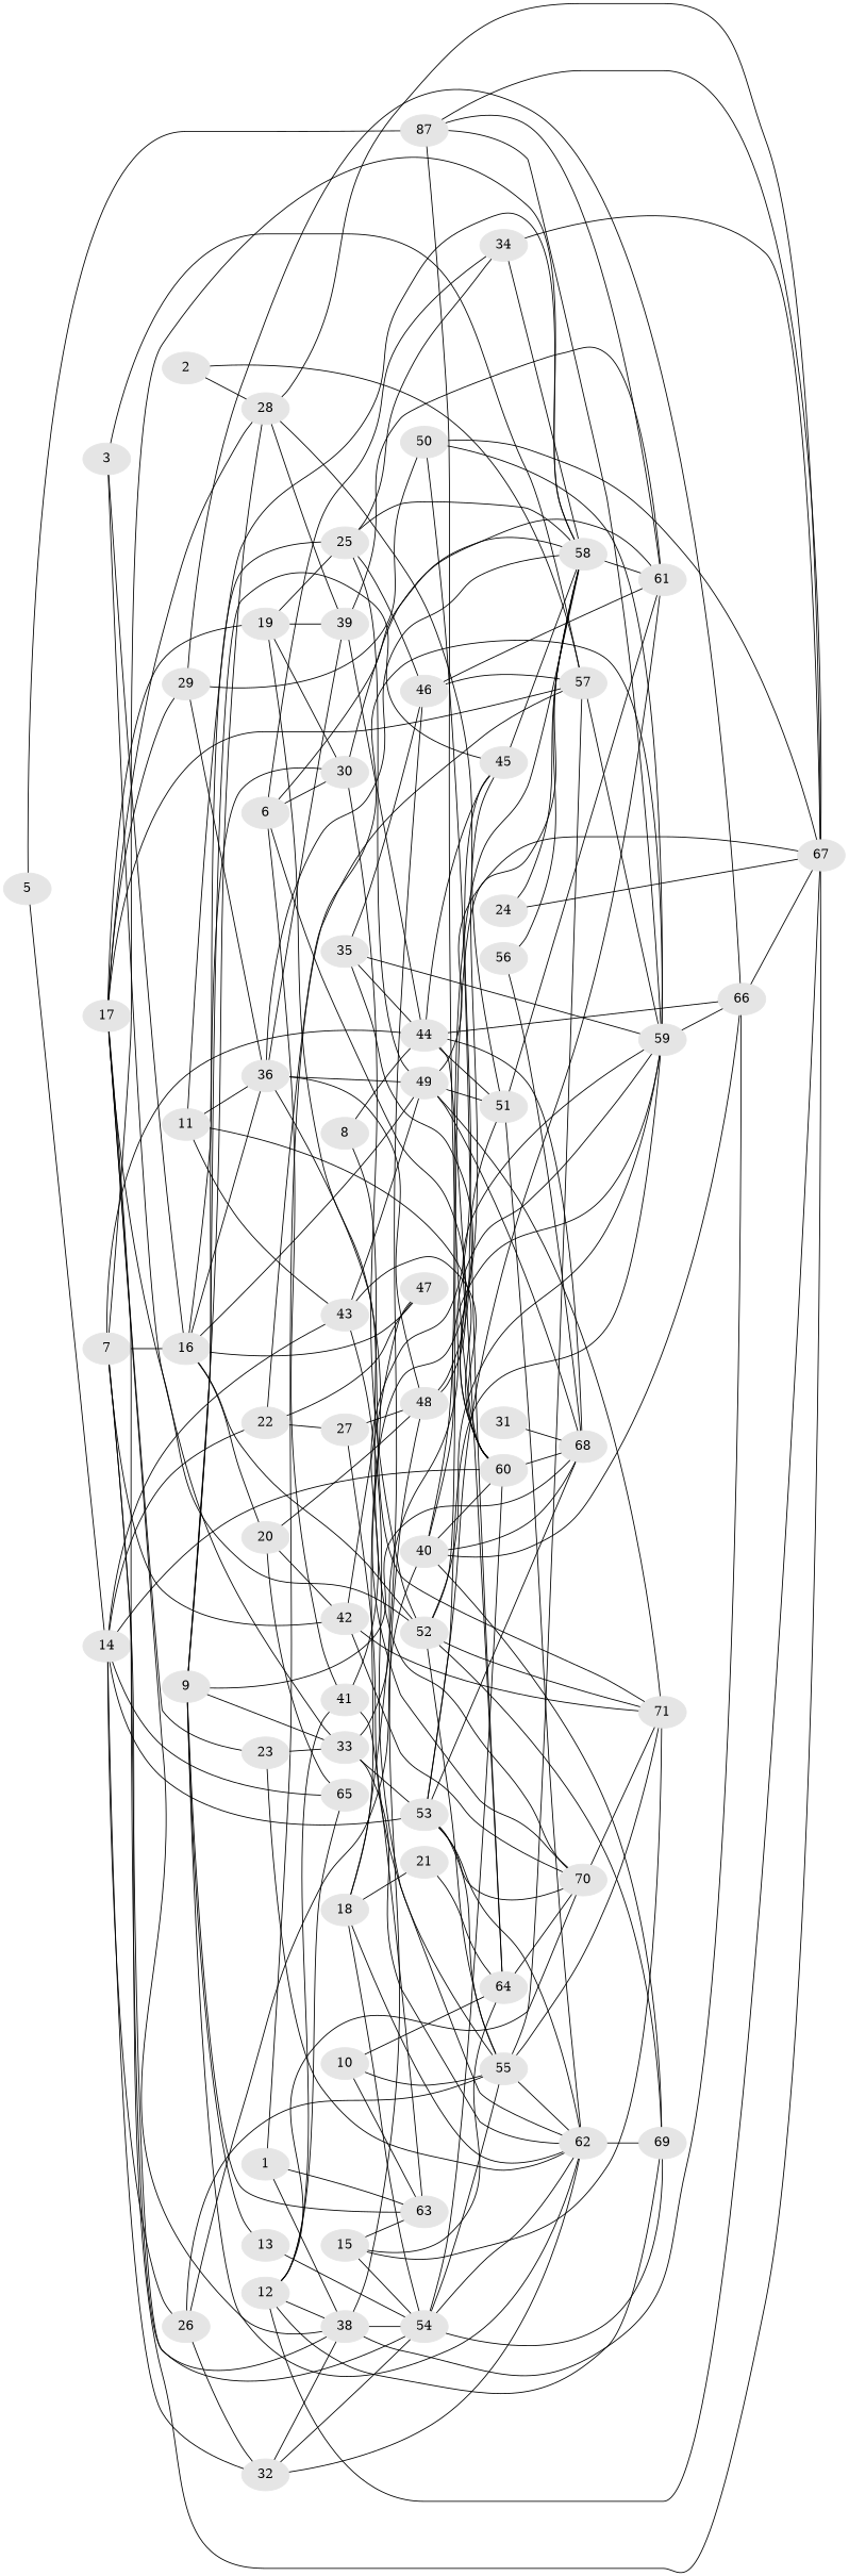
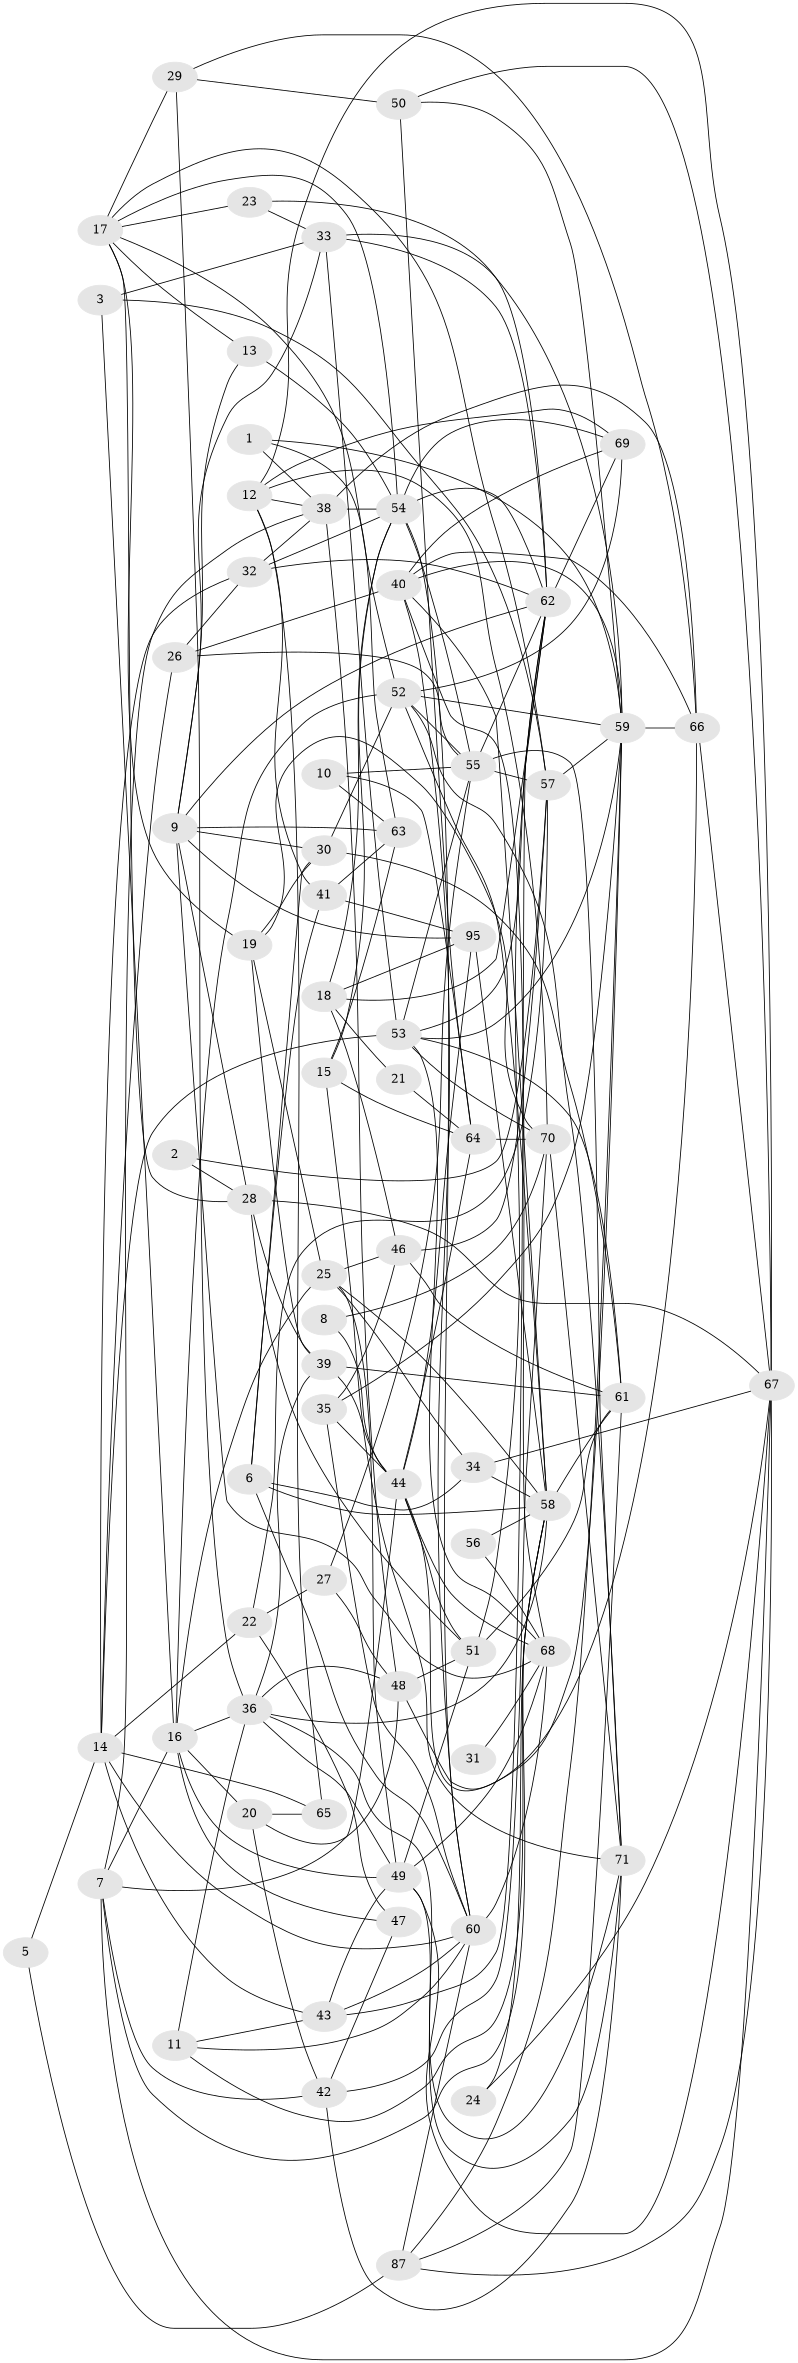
  graph {
    rankdir=LR
    node [color=gray90 style=filled]
    edge [weight=1.0]
    1
    38
    59
    63
    54
    48
    66
    2
    28
    57
    67
    51
    39
    3
    16
    33
    36
    20
    25
    47
    49
    52
    62
    53
    26
    55
    32
    40
    29
    50
    43
    60
    5
    14
    n35 [label=87]
    65
    22
    61
    6
    30
    34
    41
    58
-   45
+   45 [label=95]
    68
    7
    42
    44
    70
    71
    64
    8
    9
    13
    69
    10
    11
    12
    27
    15
    46
    17
    19
    23
    18
    21
    24
    31
    35
    56
    1 -- 38
    1 -- 59
    1 -- 63
    38 -- 54
    38 -- 48
    38 -- 66
    59 -- 66
    54 -- 62
    54 -- 55
    54 -- 60
    54 -- 69
    48 -- 59
    48 -- 51
    66 -- 67 [weight=2.0]
    2 -- 28
    2 -- 57
    28 -- 67
    28 -- 51
    28 -- 39
    57 -- 59
    51 -- 62 [weight=2.0]
    51 -- 61 [weight=2.0]
    39 -- 61
    39 -- 44
    3 -- 57 [weight=2.0]
    3 -- 16
    3 -- 33
    16 -- 36
    16 -- 20 [weight=2.0]
    16 -- 25
    16 -- 47 [weight=2.0]
    16 -- 49
    16 -- 52
    33 -- 59
    33 -- 62
    33 -- 53
    36 -- 48
    36 -- 39
    36 -- 49
    36 -- 58
    36 -- 71
    20 -- 48
    20 -- 65 [weight=2.0]
    20 -- 42
    25 -- 49
    25 -- 34
    25 -- 58
    25 -- 46
    49 -- 67
    49 -- 51
    49 -- 68
    49 -- 71
    52 -- 59
    52 -- 55
    52 -- 58
    52 -- 71
    52 -- 69
    62 -- 69
    53 -- 59
    53 -- 62
    53 -- 55
    53 -- 61
    53 -- 68
    53 -- 70
    26 -- 55
    26 -- 32
    26 -- 40
    55 -- 57
    55 -- 62
    55 -- 71
    32 -- 38
    32 -- 54
    32 -- 62
    40 -- 59
    40 -- 66
    40 -- 60
    40 -- 58
    40 -- 68
    40 -- 69
    29 -- 66
    29 -- 36
    29 -- 50
    50 -- 59
    50 -- 67
    50 -- 64
    43 -- 49
    43 -- 62
    43 -- 60
    60 -- 68
    5 -- 14
    5 -- n35
    14 -- 53
    14 -- 26
    14 -- 32
    14 -- 43
    14 -- 60
    14 -- 65
    14 -- 22
    n35 -- 59
    n35 -- 67
    n35 -- 60
    n35 -- 61
    22 -- 57
    22 -- 47
    22 -- 27
    6 -- 60
    6 -- 30
    6 -- 34
    6 -- 41
    6 -- 58
    30 -- 52
    30 -- 61
    34 -- 67
    34 -- 58 [weight=2.0]
    41 -- 63
    41 -- 45
    58 -- 61
    45 -- 58
    7 -- 38
    7 -- 67
    7 -- 16
    7 -- 58
    7 -- 42
    7 -- 44 [weight=2.0]
    42 -- 47
    42 -- 70
    42 -- 71
    44 -- 66
    44 -- 51
    44 -- 45
    44 -- 68
    44 -- 64
    70 -- 71
    64 -- 70 [weight=2.0]
    8 -- 44
    8 -- 70
    9 -- 63
    9 -- 28
    9 -- 33
    9 -- 62
    9 -- 30
    9 -- 45
    9 -- 68
    9 -- 13
    13 -- 54
    10 -- 63
    10 -- 55
    10 -- 64
    11 -- 36
    11 -- 43
    11 -- 60
    11 -- 58
    12 -- 38
    12 -- 67
    12 -- 65
    12 -- 41 [weight=2.0]
    12 -- 70
    12 -- 69
    27 -- 48
    27 -- 55
    15 -- 63
    15 -- 54 [weight=2.0]
    15 -- 71
    15 -- 64
    46 -- 57
    46 -- 61
-   17 -- 38
+   17 -- 13
    17 -- 54
    17 -- 28
    17 -- 57
    17 -- 52
    17 -- 29
    17 -- 19
    17 -- 23
    19 -- 39
    19 -- 25
    19 -- 30
    19 -- 70
    23 -- 33
    23 -- 62
    18 -- 54
    18 -- 62
    18 -- 45
    18 -- 46
    18 -- 21
    21 -- 64
    24 -- 67
    24 -- 58
    31 -- 68
    35 -- 59
    35 -- 60
    35 -- 44
    35 -- 46
    56 -- 58
    56 -- 68
  }
